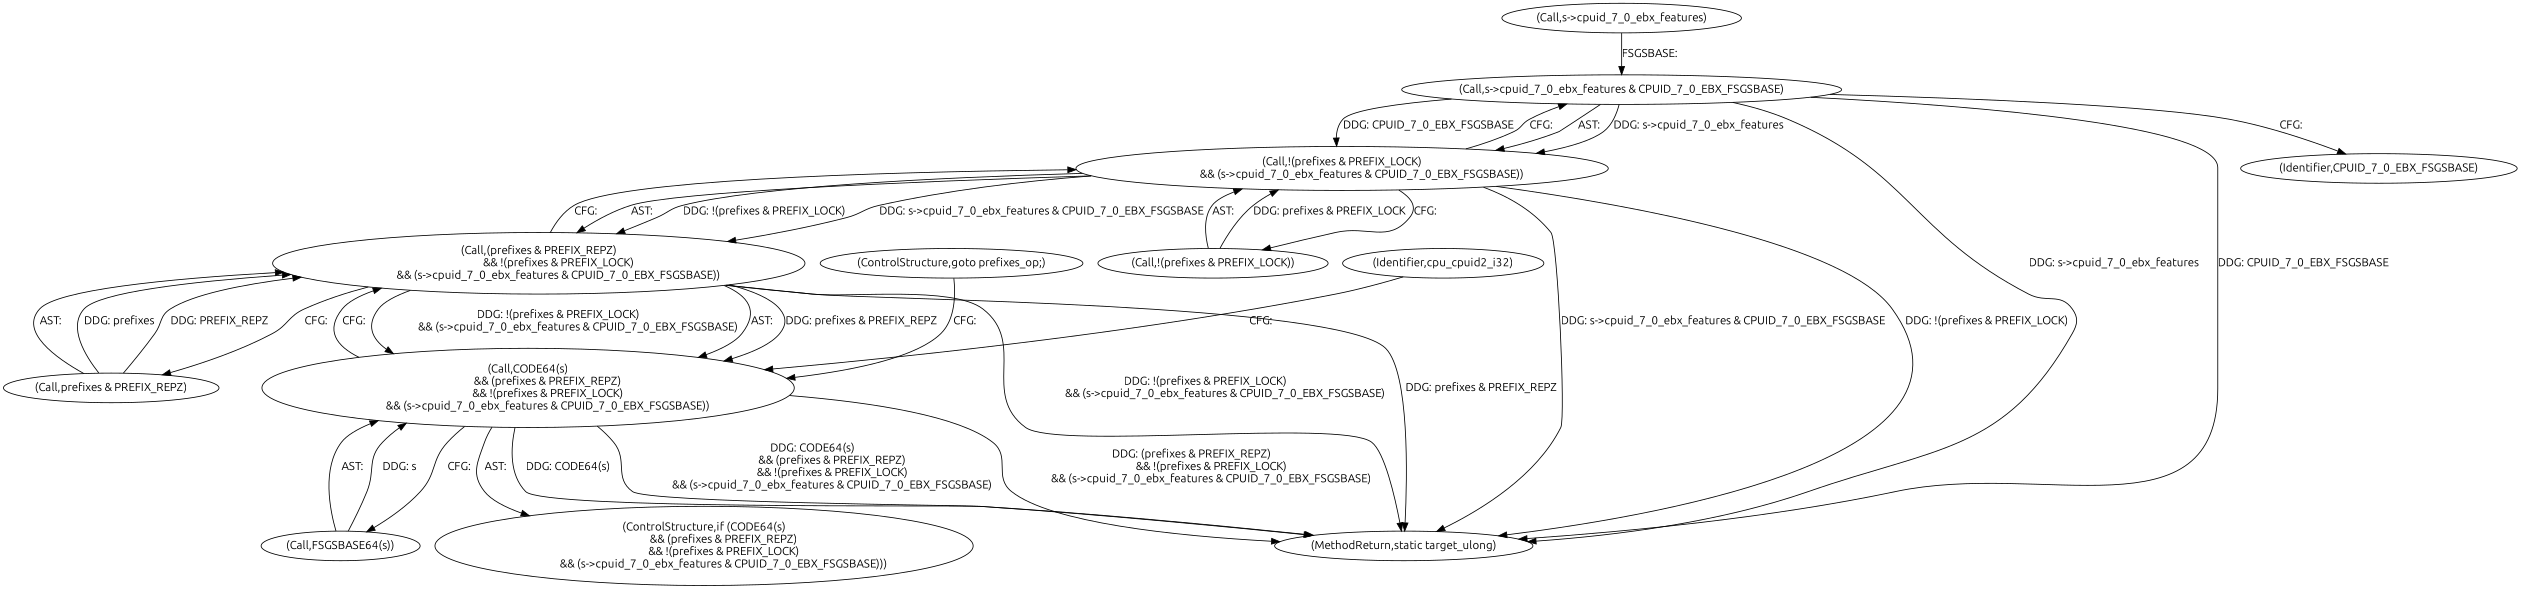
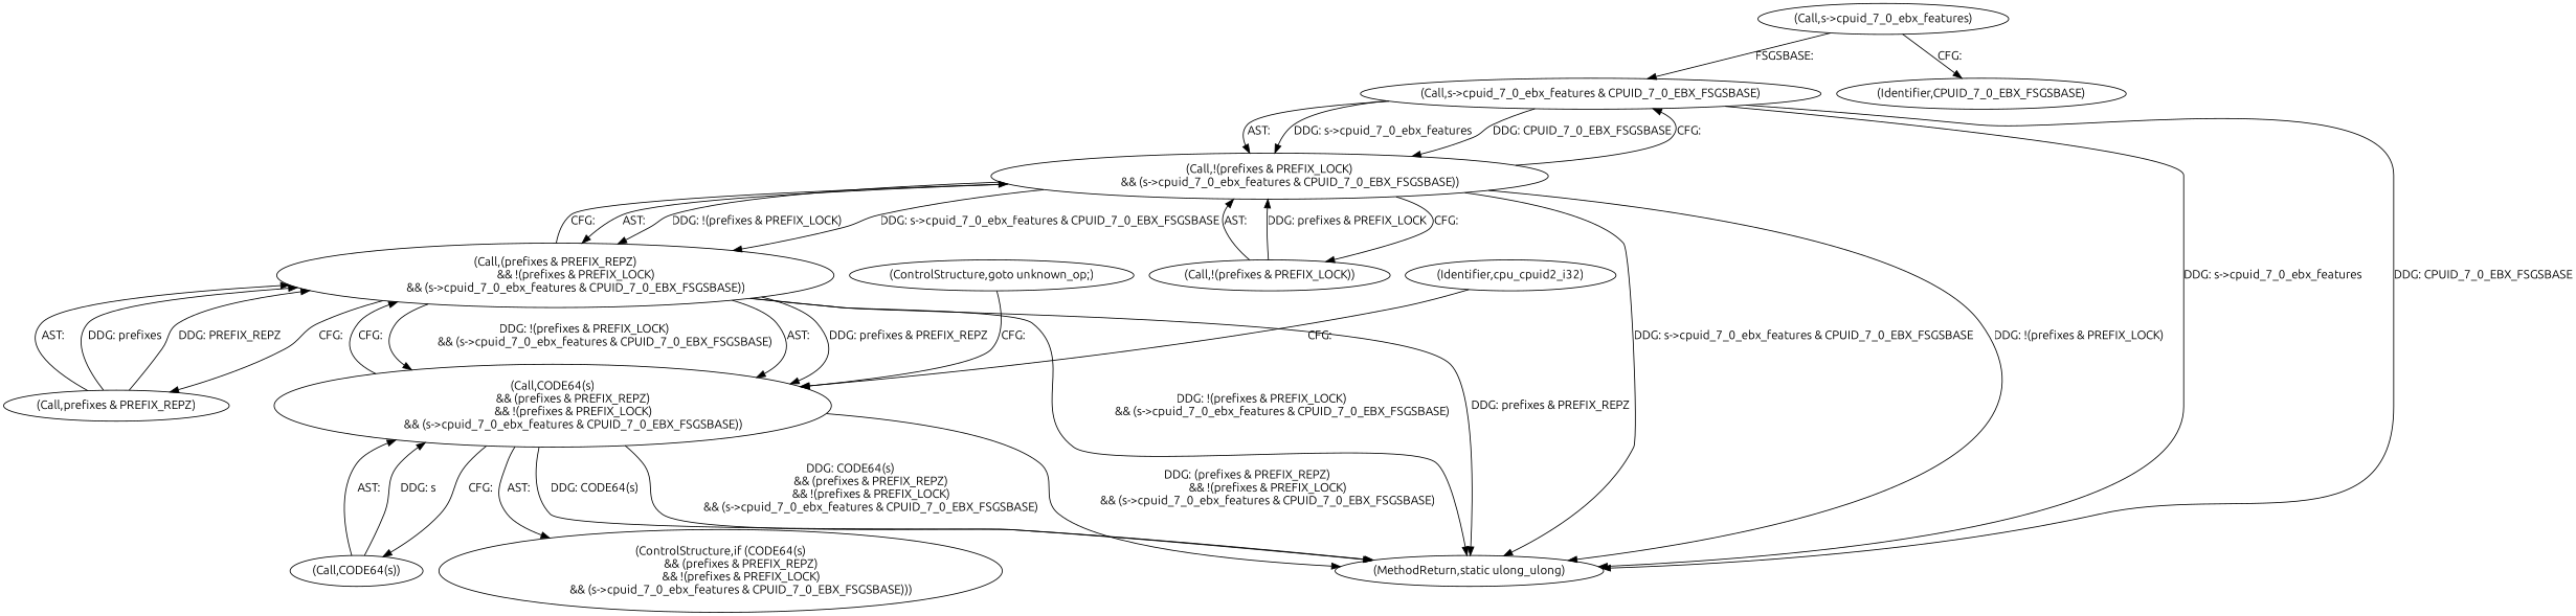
  digraph {
    fontname=Ubuntu
    node [fontname=Ubuntu]
    edge [fontname=Ubuntu]
    n1 [label="(Call,s->cpuid_7_0_ebx_features & CPUID_7_0_EBX_FSGSBASE)"]
    n2 [label="(Call,!(prefixes & PREFIX_LOCK)\n                && (s->cpuid_7_0_ebx_features & CPUID_7_0_EBX_FSGSBASE))"]
-   n3 [label="(MethodReturn,static target_ulong)"]
+   n3 [label="(MethodReturn,static ulong_ulong)"]
    n4 [label="(Identifier,CPUID_7_0_EBX_FSGSBASE)"]
    n5 [label="(Call,(prefixes & PREFIX_REPZ)\n                && !(prefixes & PREFIX_LOCK)\n                && (s->cpuid_7_0_ebx_features & CPUID_7_0_EBX_FSGSBASE))"]
    n6 [label="(Call,!(prefixes & PREFIX_LOCK))"]
    n7 [label="(Call,CODE64(s)\n                && (prefixes & PREFIX_REPZ)\n                && !(prefixes & PREFIX_LOCK)\n                && (s->cpuid_7_0_ebx_features & CPUID_7_0_EBX_FSGSBASE))"]
    n8 [label="(Call,prefixes & PREFIX_REPZ)"]
-   n9 [label="(Call,FSGSBASE64(s))"]
+   n9 [label="(Call,CODE64(s))"]
    n10 [label="(ControlStructure,if (CODE64(s)\n                && (prefixes & PREFIX_REPZ)\n                && !(prefixes & PREFIX_LOCK)\n                && (s->cpuid_7_0_ebx_features & CPUID_7_0_EBX_FSGSBASE)))"]
-   n11 [label="(ControlStructure,goto prefixes_op;)"]
+   n11 [label="(ControlStructure,goto unknown_op;)"]
    n12 [label="(Identifier,cpu_cpuid2_i32)"]
    n13 [label="(Call,s->cpuid_7_0_ebx_features)"]
    n1 -> n2 [label="AST: "]
    n1 -> n2 [label="DDG: s->cpuid_7_0_ebx_features"]
    n1 -> n2 [label="DDG: CPUID_7_0_EBX_FSGSBASE"]
    n1 -> n3 [label="DDG: s->cpuid_7_0_ebx_features"]
    n1 -> n3 [label="DDG: CPUID_7_0_EBX_FSGSBASE"]
-   n1 -> n4 [label="CFG: "]
+   n13 -> n4 [label="CFG: "]
    n2 -> n1 [label="CFG: "]
    n2 -> n3 [label="DDG: !(prefixes & PREFIX_LOCK)"]
    n2 -> n3 [label="DDG: s->cpuid_7_0_ebx_features & CPUID_7_0_EBX_FSGSBASE"]
    n2 -> n5 [label="AST: "]
    n2 -> n5 [label="DDG: !(prefixes & PREFIX_LOCK)"]
    n2 -> n5 [label="DDG: s->cpuid_7_0_ebx_features & CPUID_7_0_EBX_FSGSBASE"]
    n2 -> n6 [label="CFG: "]
    n5 -> n2 [label="CFG: "]
    n5 -> n3 [label="DDG: !(prefixes & PREFIX_LOCK)\n                && (s->cpuid_7_0_ebx_features & CPUID_7_0_EBX_FSGSBASE)"]
    n5 -> n3 [label="DDG: prefixes & PREFIX_REPZ"]
    n5 -> n7 [label="AST: "]
    n5 -> n7 [label="DDG: prefixes & PREFIX_REPZ"]
    n5 -> n7 [label="DDG: !(prefixes & PREFIX_LOCK)\n                && (s->cpuid_7_0_ebx_features & CPUID_7_0_EBX_FSGSBASE)"]
    n5 -> n8 [label="CFG: "]
    n6 -> n2 [label="AST: "]
    n6 -> n2 [label="DDG: prefixes & PREFIX_LOCK"]
    n7 -> n3 [label="DDG: CODE64(s)\n                && (prefixes & PREFIX_REPZ)\n                && !(prefixes & PREFIX_LOCK)\n                && (s->cpuid_7_0_ebx_features & CPUID_7_0_EBX_FSGSBASE)"]
    n7 -> n3 [label="DDG: (prefixes & PREFIX_REPZ)\n                && !(prefixes & PREFIX_LOCK)\n                && (s->cpuid_7_0_ebx_features & CPUID_7_0_EBX_FSGSBASE)"]
    n7 -> n3 [label="DDG: CODE64(s)"]
    n7 -> n5 [label="CFG: "]
    n7 -> n9 [label="CFG: "]
    n7 -> n10 [label="AST: "]
    n8 -> n5 [label="AST: "]
    n8 -> n5 [label="DDG: prefixes"]
    n8 -> n5 [label="DDG: PREFIX_REPZ"]
    n9 -> n7 [label="AST: "]
    n9 -> n7 [label="DDG: s"]
    n11 -> n7 [label="CFG: "]
    n12 -> n7 [label="CFG: "]
    n13 -> n1 [label="FSGSBASE: "]
  }
